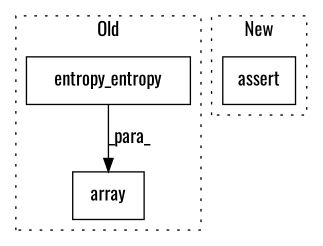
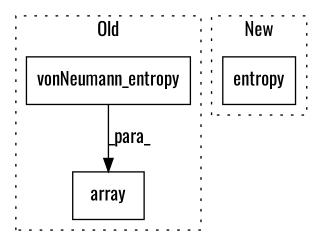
  digraph {
    fontname=Oswald
    node [a=32 shape=box fontname=Oswald]
-   n1 [l="19,1" label=entropy_entropy s="2007,2029"]
+   n1 [l="19,1" label=vonNeumann_entropy s="2007,2029"]
    n2 [l="6,1" label=array s="2001,2030"]
-   n3 [l="26,1" label=assert s="3141,3186"]
+   n3 [l="26,1" label=entropy s="3141,3186"]
    subgraph cluster_1 {
      label=Old
      style=dotted
      n1
      n2
    }
    subgraph cluster_2 {
      label=New
      style=dotted
      n3
    }
    n1 -> n2 [label=_para_ fontname=Oswald]
  }
